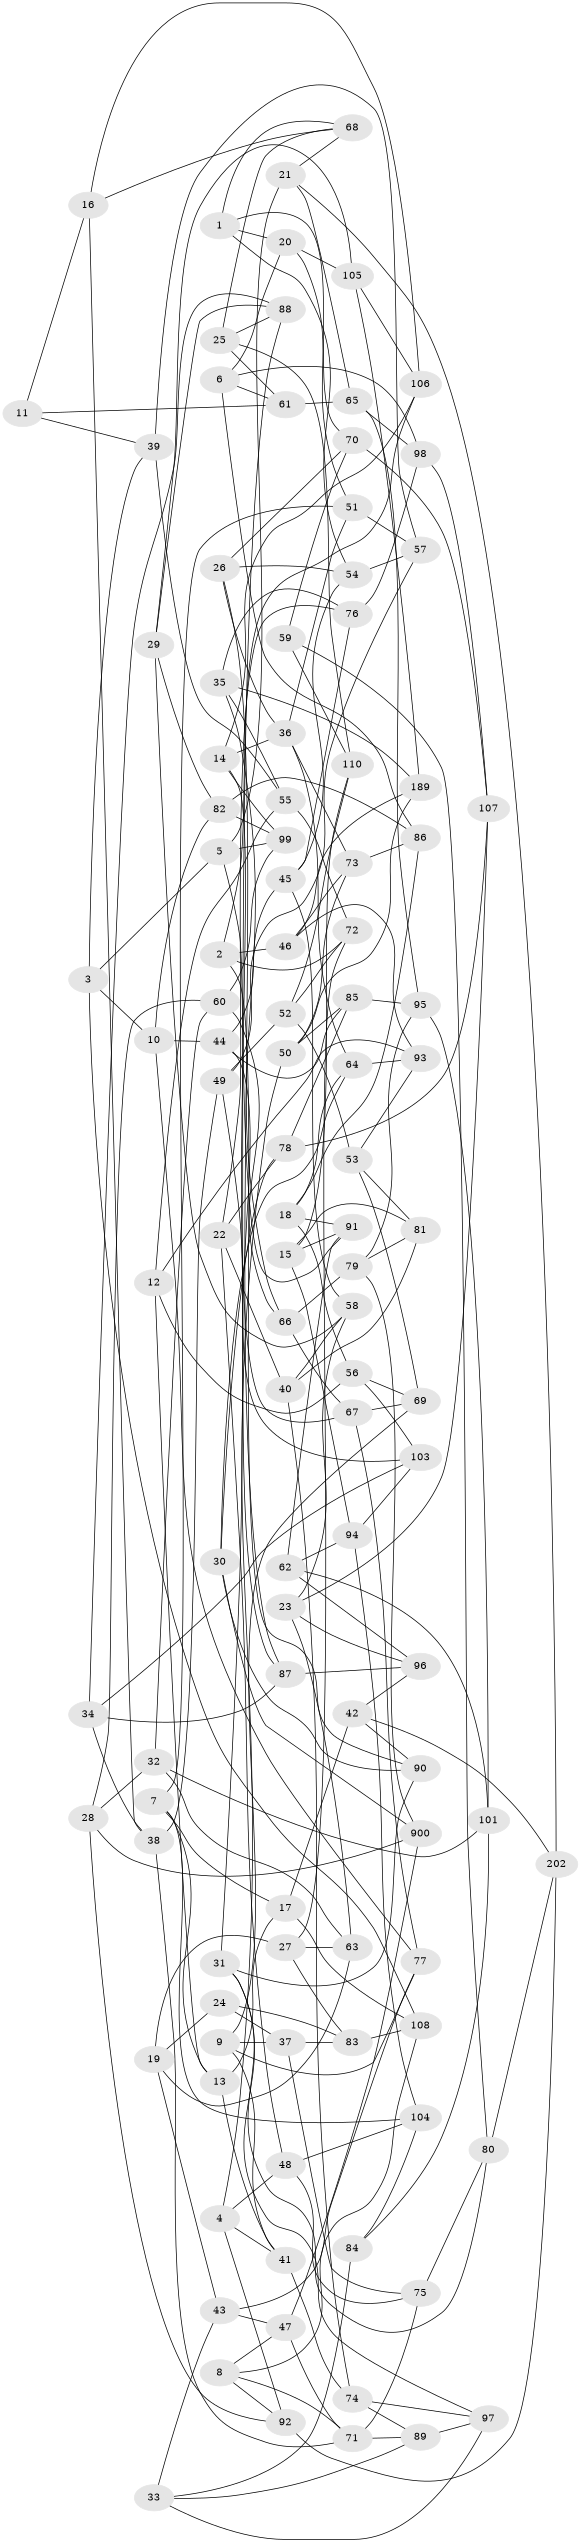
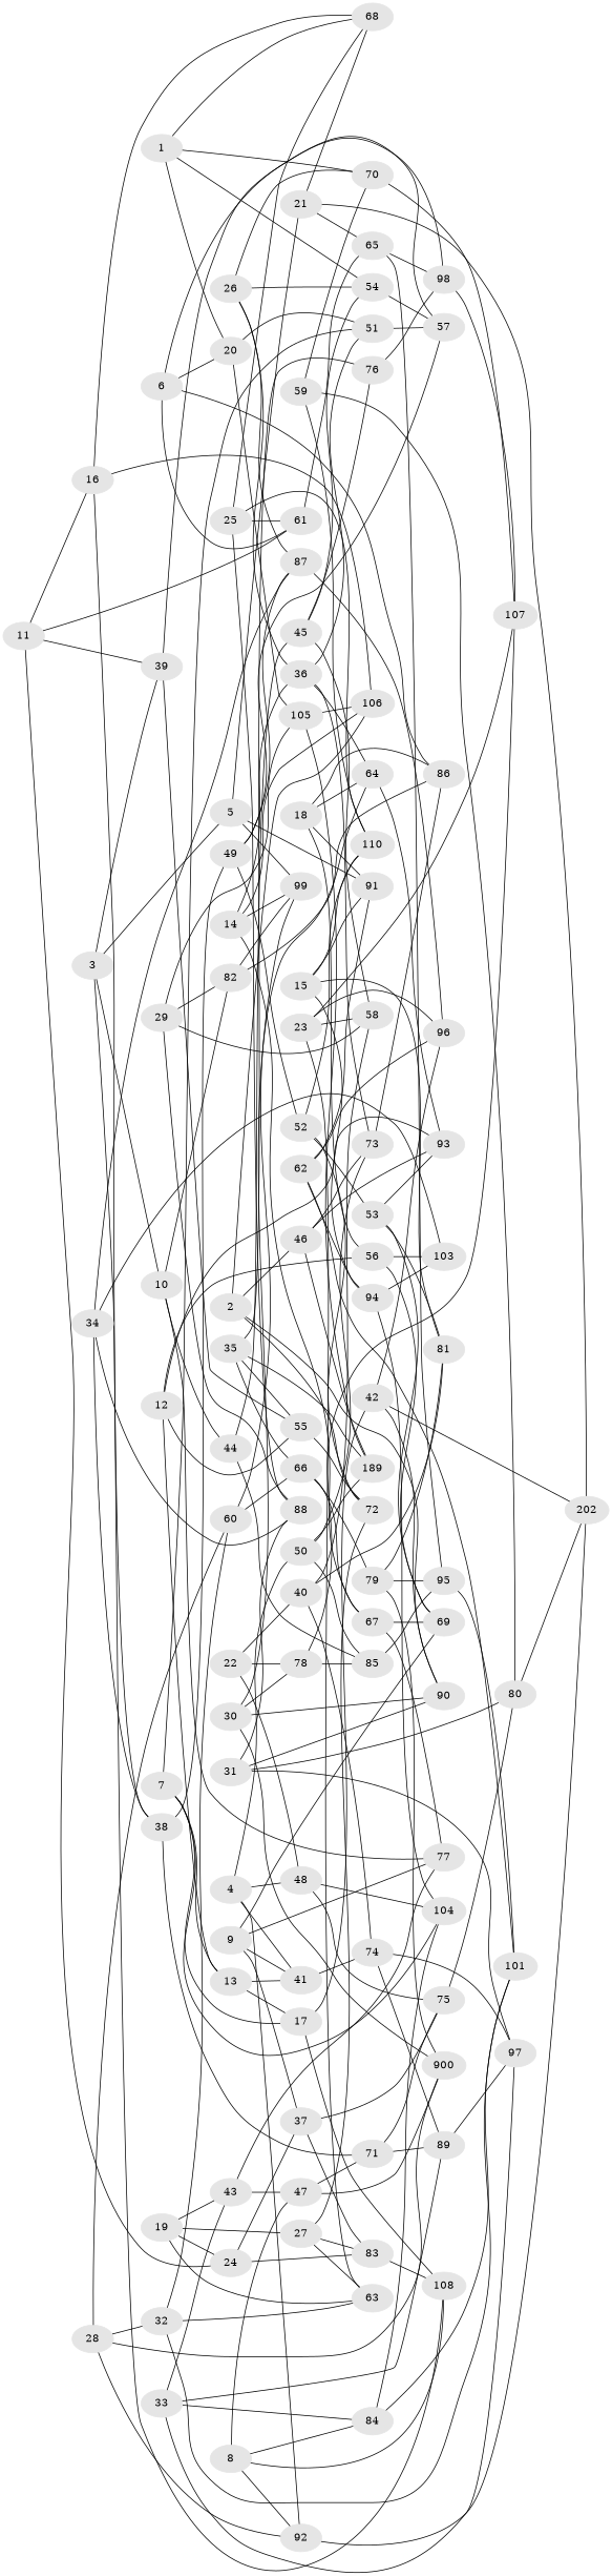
  graph {
    rankdir=LR
    node [color=gray90 style=filled]
    1
    20
    54
    68
    70
    51
    105
    57
    107
    2
    46
    72
    90
    106
    93
    n16 [label=189]
    73
    3
    5
    10
    39
    108
    21
    91
    99
    77
    44
    82
    55
    4
    41
    48
    50
    92
    74
    104
    75
    85
    n39 [label=202]
    65
    6
    61
    86
    98
    7
    13
    17
    42
    8
    47
    84
    n52 [label=900]
    71
    101
    9
    37
    69
    83
    103
    45
    11
    16
    24
    38
    12
    56
    14
    67
    36
    59
    110
    80
    15
    81
    94
    49
    96
    18
    64
    19
    27
    43
    63
    95
    22
    40
    76
    78
    58
    23
    25
    88
    26
    87
    28
    32
    60
    66
    29
    30
    31
    97
    33
    89
    34
    35
    79
    52
    53
    62
    1 -- 20
    1 -- 54
    1 -- 68
    1 -- 70
    20 -- 51
    20 -- 105
    54 -- 57
    70 -- 107
    51 -- 57
    105 -- 106
    105 -- n16
    2 -- 46
    2 -- 72
    2 -- 90
    2 -- 106
    46 -- 93
    46 -- n16
    46 -- 73
    73 -- 86
    3 -- 5
    3 -- 10
    3 -- 39
    3 -- 108
    5 -- 21
    5 -- 91
    5 -- 99
    10 -- 77
    10 -- 44
    10 -- 82
    39 -- 57
    39 -- 55
    21 -- 68
    21 -- n39
    21 -- 65
    44 -- 85
-   44 -- 103
    44 -- 45
    82 -- 99
    82 -- 86
    55 -- 72
    4 -- 41
    4 -- 48
    4 -- 50
    4 -- 92
    41 -- 74
    48 -- 104
    48 -- 75
    50 -- n16
    50 -- 73
    50 -- 85
    92 -- n39
    74 -- 97
    74 -- 89
    75 -- 80
    85 -- 95
    65 -- 98
    65 -- 95
    6 -- 20
    6 -- 61
    6 -- 86
    6 -- 98
    61 -- 65
    98 -- 107
    7 -- 51
    7 -- 104
    7 -- 13
    7 -- 17
    13 -- 41
    13 -- 17
    17 -- 108
    17 -- 42
    42 -- 90
    42 -- n39
    42 -- 96
    8 -- 108
    8 -- 92
    8 -- 47
-   8 -- 71
+   8 -- 84
    47 -- n52
    47 -- 71
    84 -- 104
    84 -- 101
    71 -- 75
    71 -- 89
    9 -- 77
    9 -- 41
    9 -- 37
    9 -- 69
    37 -- 75
    37 -- 83
    83 -- 108
    45 -- 54
    45 -- 76
    45 -- 58
    11 -- 39
    11 -- 61
    11 -- 16
+   11 -- 24
    16 -- 68
    16 -- 106
    16 -- 38
    24 -- 37
    24 -- 83
    38 -- 71
    38 -- 49
    12 -- 93
    12 -- 55
    12 -- 13
    12 -- 56
    56 -- 69
    56 -- 103
    14 -- 106
    14 -- 99
    14 -- 67
    14 -- 36
    67 -- 77
    67 -- 69
    36 -- 51
    36 -- 73
    36 -- 64
    59 -- 70
    59 -- 110
    59 -- 80
    80 -- n39
    15 -- 91
    15 -- 110
    15 -- 81
    15 -- 94
    94 -- 104
    94 -- 103
    49 -- 57
    49 -- 87
    49 -- 52
    18 -- 91
    18 -- 86
    18 -- 56
    18 -- 64
    64 -- 93
    19 -- 24
    19 -- 27
    19 -- 43
    19 -- 63
    27 -- 72
    27 -- 83
    27 -- 63
    43 -- 77
    43 -- 47
    95 -- 101
    22 -- 48
    22 -- 40
-   22 -- 76
    22 -- 78
    40 -- 74
    40 -- 81
    40 -- 58
    76 -- 98
    78 -- 107
    78 -- 85
    23 -- 107
    23 -- 96
    23 -- 63
    23 -- 58
    25 -- 68
    25 -- 61
    25 -- 110
    25 -- 88
    26 -- 54
    26 -- 70
    26 -- 36
    26 -- 87
    87 -- 96
    28 -- 92
    28 -- n52
    28 -- 32
    28 -- 60
    32 -- 101
    32 -- 63
    32 -- 60
    60 -- 99
    60 -- 66
    66 -- 67
    66 -- 79
    29 -- 105
    29 -- 82
    29 -- 58
    29 -- 88
    30 -- 90
    30 -- n52
    30 -- 64
    30 -- 78
    31 -- 90
    31 -- 80
    31 -- 88
    31 -- 97
    33 -- 84
    33 -- 43
    33 -- 97
    33 -- 89
    89 -- 97
    34 -- 103
    34 -- 38
    34 -- 88
    34 -- 87
    35 -- n16
    35 -- 55
    35 -- 76
    35 -- 66
    79 -- n52
    79 -- 81
    79 -- 95
    52 -- 72
    52 -- 110
    52 -- 53
    53 -- 93
    53 -- 69
    53 -- 81
    62 -- 91
    62 -- 101
    62 -- 94
    62 -- 96
  }
